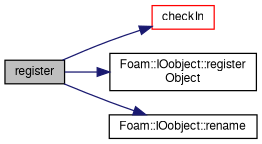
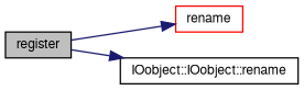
  digraph {
    rankdir=LR
    node [color=black fontname=FreeSans fontsize=10 shape=record]
    edge [color=midnightblue fontname=FreeSans fontsize=10 labelfontname=FreeSans labelfontsize=10 style=solid]
    n1 [fillcolor=grey75 fontcolor=black height=0.2 label=register style=filled width=0.4]
-   n2 [color=red height=0.2 label=checkIn width=0.4]
-   n3 [height=0.2 label="Foam::IOobject::register\lObject" width=0.4]
-   n4 [height=0.2 label="Foam::IOobject::rename" width=0.4]
+   n2 [color=red height=0.2 label=rename width=0.4]
+   n4 [height=0.2 label="IOobject::IOobject::rename" width=0.4]
    n1 -> n2
-   n1 -> n3
    n1 -> n4
  }
